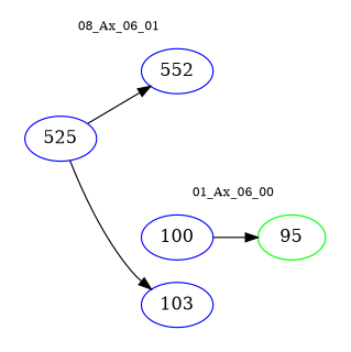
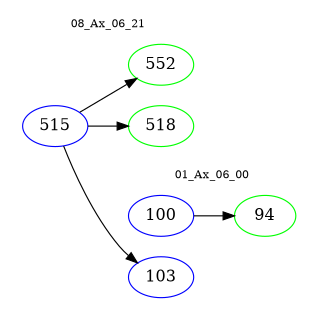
  digraph {
    rankdir=LR
    node [color=blue]
    edge [color=black]
    n1 [label=100]
-   n2 [color=green label=95]
+   n2 [color=green label=94]
    n3 [label=103]
-   n4 [label=525]
-   n6 [label=552]
+   n4 [label=515]
+   n5 [color=green label=518]
+   n6 [color=green label=552]
    subgraph cluster_1 {
      color=white
      fontsize=10
      label="01_Ax_06_00"
      n1
      n2
      n3
    }
    subgraph cluster_2 {
      color=white
      fontsize=10
-     label="08_Ax_06_01"
+     label="08_Ax_06_21"
      n4
+     n5
      n6
    }
    n1 -> n2
    n4 -> n3
+   n4 -> n5
    n4 -> n6
  }
